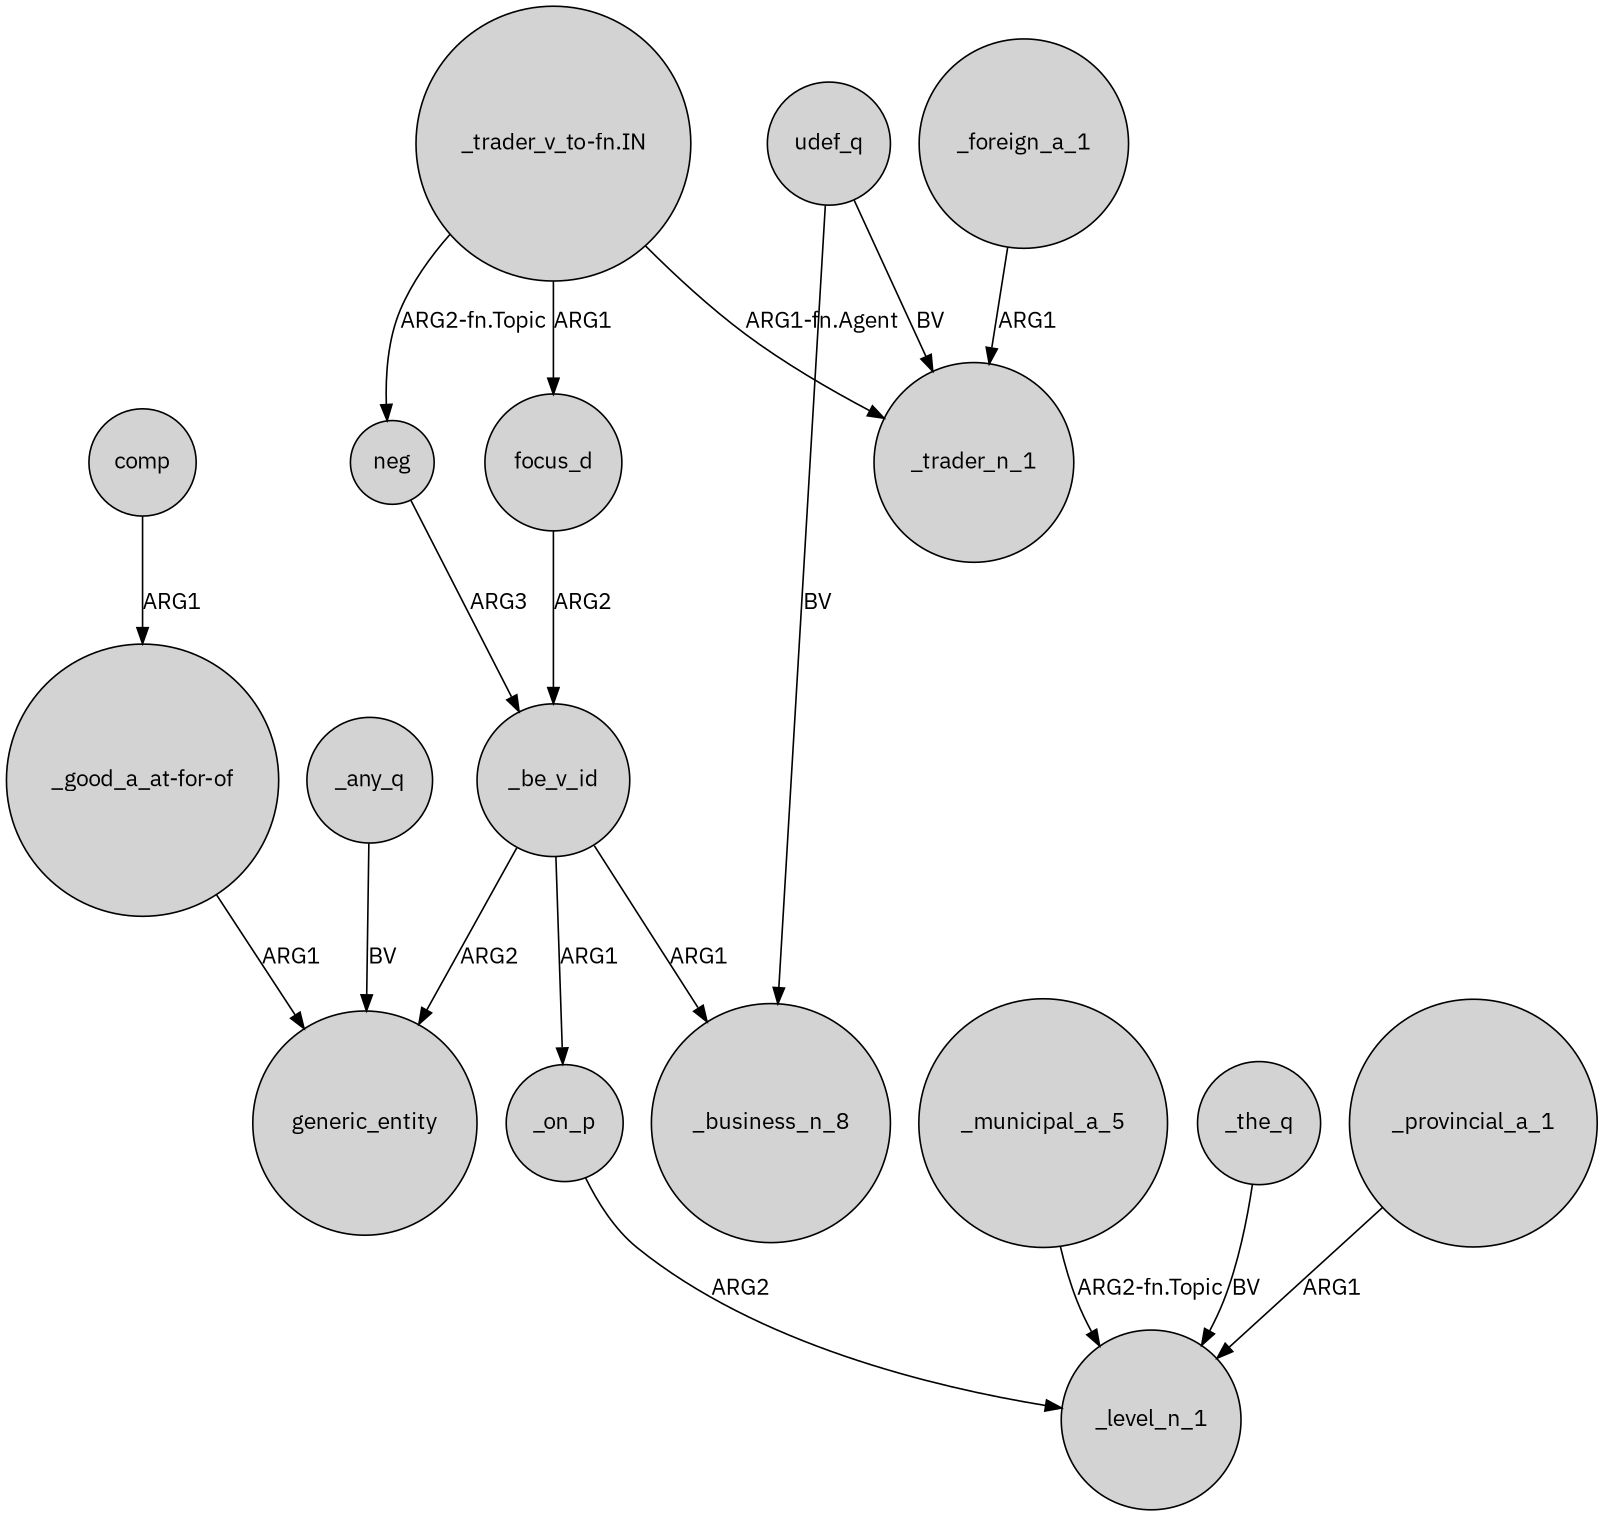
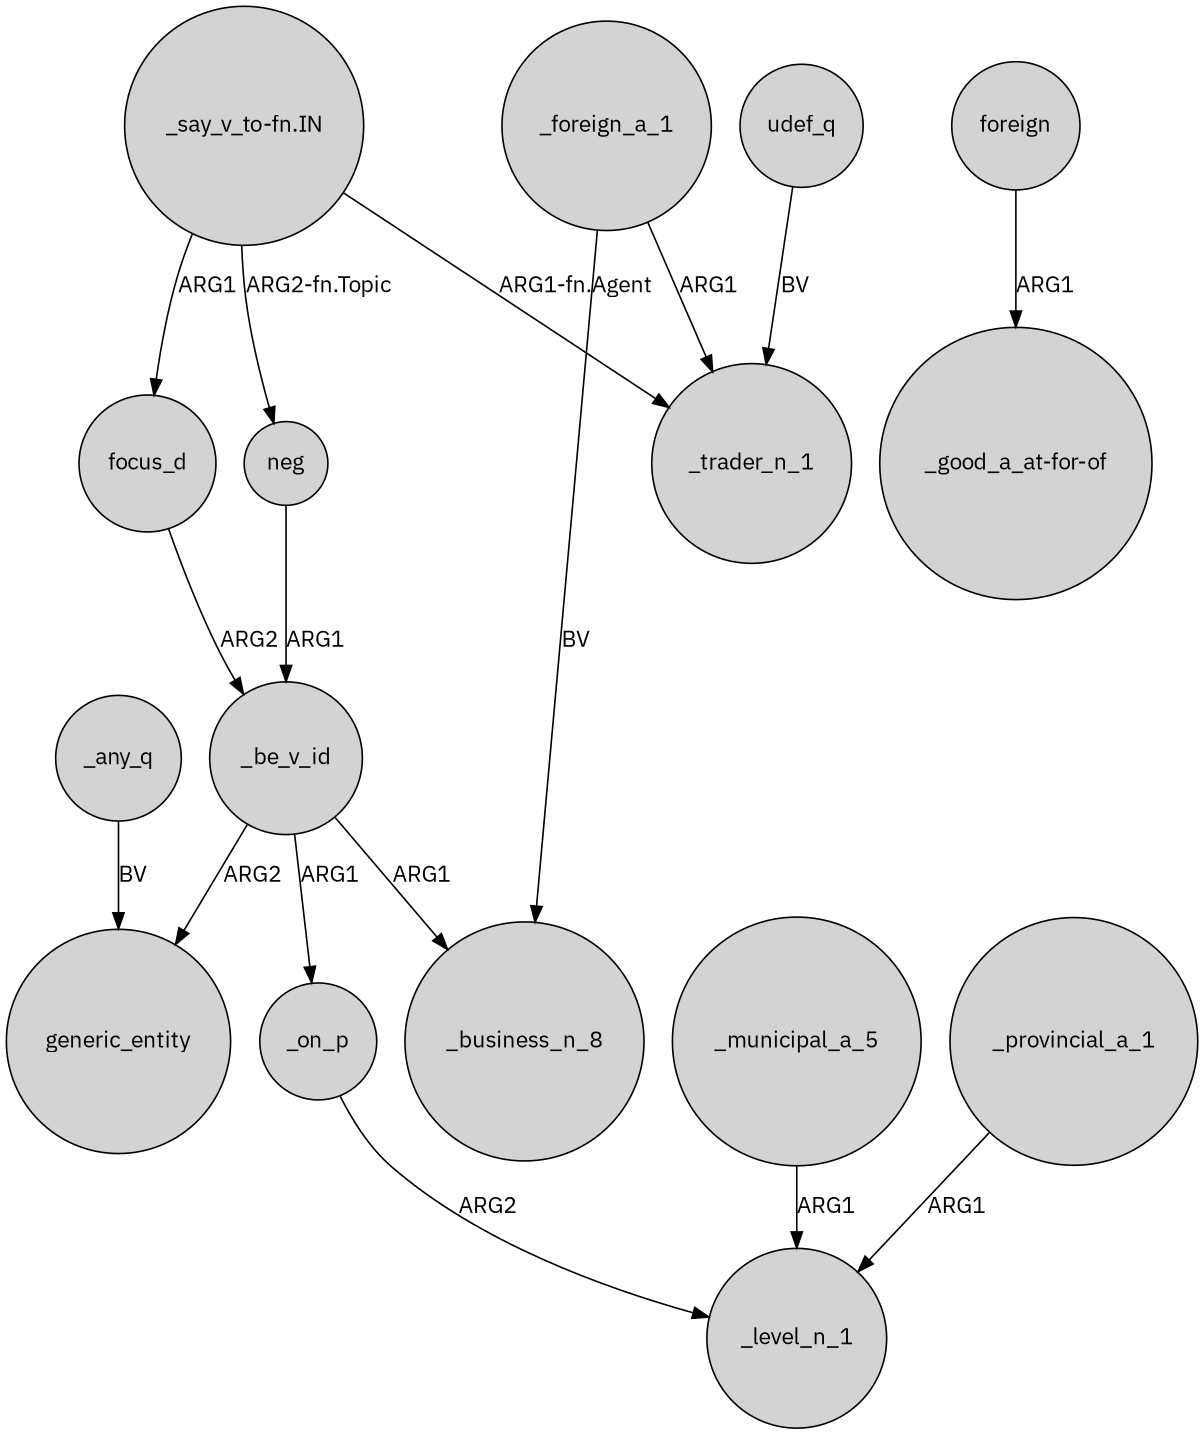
  digraph {
    fontname="IBM Plex Sans"
    node [fontname="IBM Plex Sans" shape=circle style=filled]
    edge [fontname="IBM Plex Sans"]
    focus_d
    _be_v_id
    generic_entity
    n4 [label=_business_n_8]
    _on_p
-   "_say_v_to-fn.IN" [label="_trader_v_to-fn.IN"]
+   "_say_v_to-fn.IN"
    _trader_n_1
    neg
    _any_q
    "_good_a_at-for-of"
    udef_q
    _level_n_1
    n13 [label=_municipal_a_5]
-   _the_q
    _provincial_a_1
    _foreign_a_1
-   comp
+   comp [label=foreign]
    focus_d -> _be_v_id [label=ARG2]
    _be_v_id -> generic_entity [label=ARG2]
    _be_v_id -> n4 [label=ARG1]
    _be_v_id -> _on_p [label=ARG1]
    _on_p -> _level_n_1 [label=ARG2]
    "_say_v_to-fn.IN" -> focus_d [label=ARG1]
    "_say_v_to-fn.IN" -> _trader_n_1 [label="ARG1-fn.Agent"]
    "_say_v_to-fn.IN" -> neg [label="ARG2-fn.Topic"]
-   neg -> _be_v_id [label=ARG3]
+   neg -> _be_v_id [label=ARG1]
    _any_q -> generic_entity [label=BV]
-   "_good_a_at-for-of" -> generic_entity [label=ARG1]
-   udef_q -> n4 [label=BV]
+   _foreign_a_1 -> n4 [label=BV]
    udef_q -> _trader_n_1 [label=BV]
-   n13 -> _level_n_1 [label="ARG2-fn.Topic"]
-   _the_q -> _level_n_1 [label=BV]
+   n13 -> _level_n_1 [label=ARG1]
    _provincial_a_1 -> _level_n_1 [label=ARG1]
    _foreign_a_1 -> _trader_n_1 [label=ARG1]
    comp -> "_good_a_at-for-of" [label=ARG1]
  }
